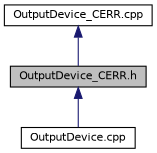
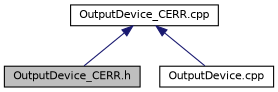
  digraph {
    node [color=black fillcolor=white fontname=Helvetica fontsize=10 shape=record style=filled]
    edge [color=midnightblue dir=back fontname=Helvetica fontsize=10 labelfontname=Helvetica labelfontsize=10 style=solid]
    n1 [fillcolor=grey75 fontcolor=black height=0.2 label="OutputDevice_CERR.h" width=0.4]
    n2 [height=0.2 label="OutputDevice.cpp" width=0.4]
    n3 [height=0.2 label="OutputDevice_CERR.cpp" width=0.4]
-   n1 -> n2
+   n3 -> n2
    n3 -> n1
  }
